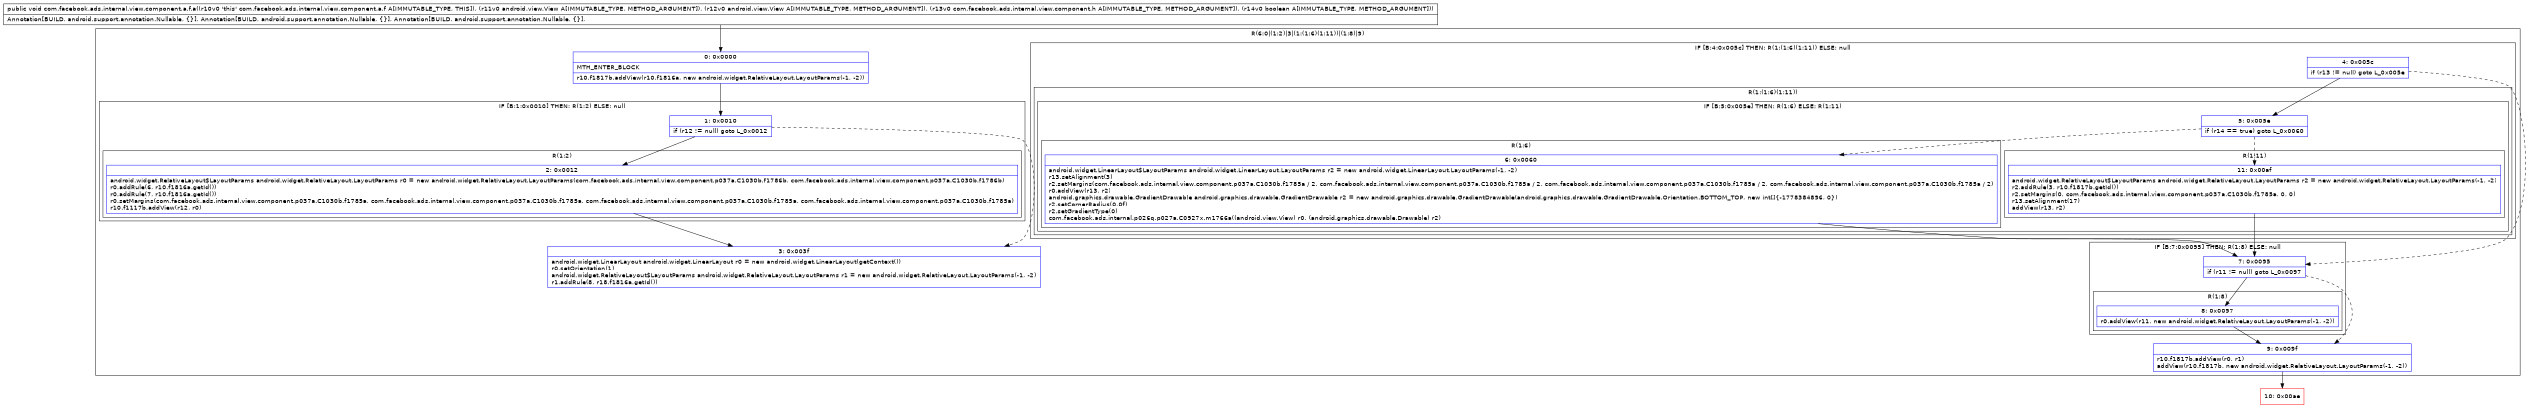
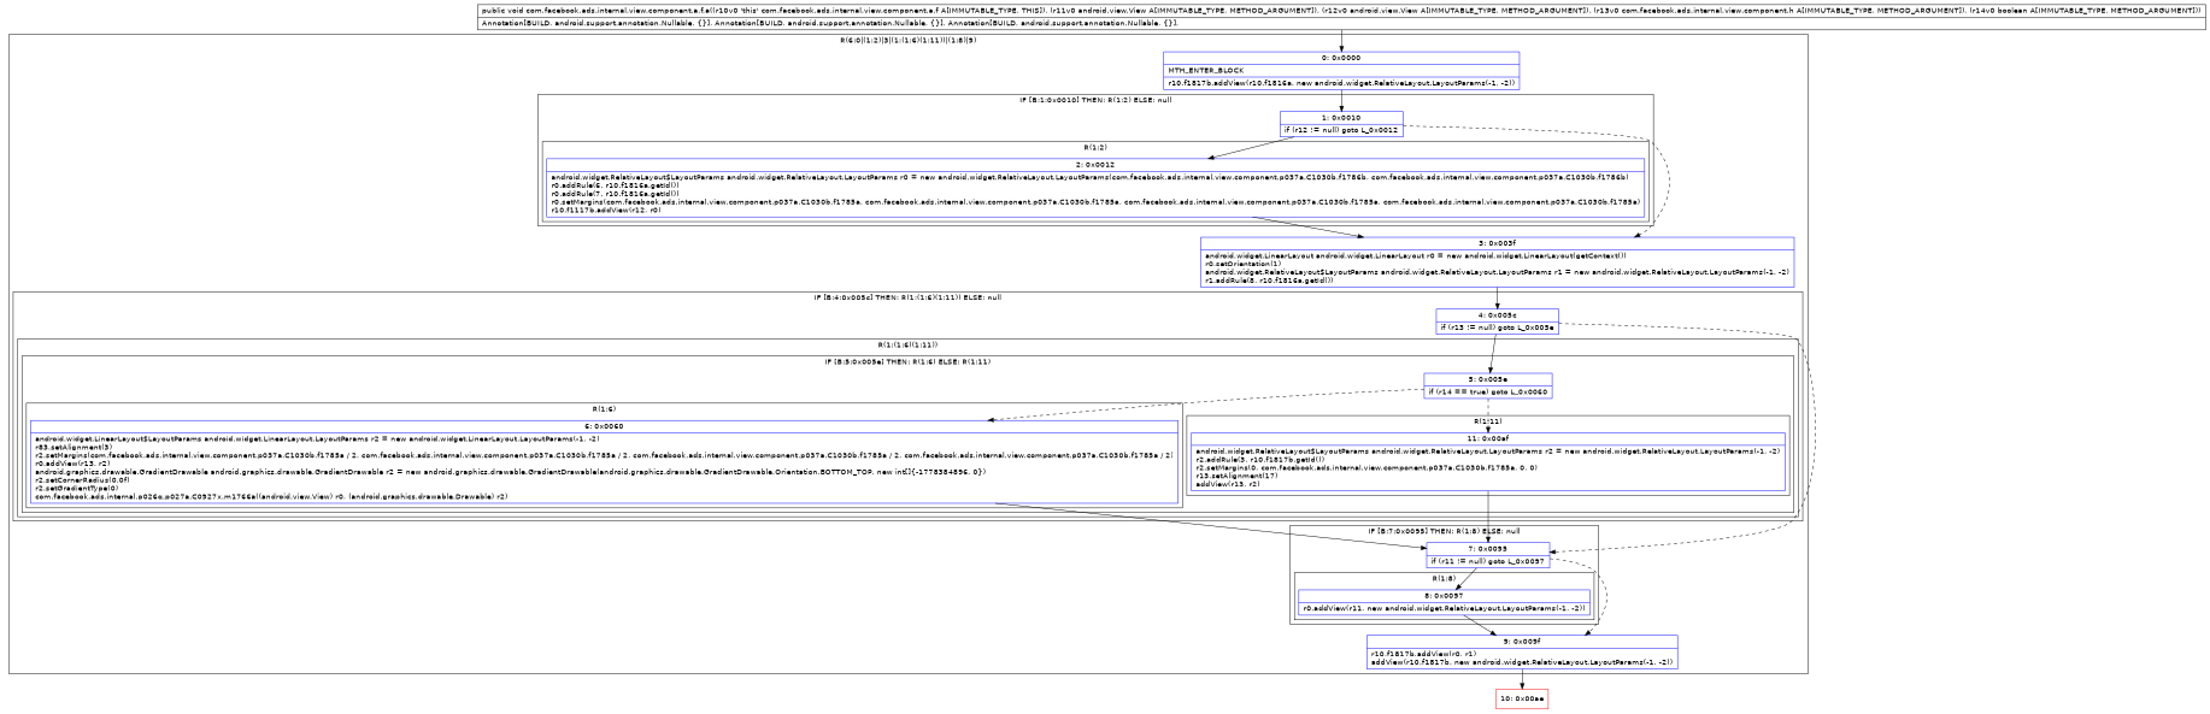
  digraph {
    fontname="DejaVu Sans"
    node [color=blue fontname="DejaVu Sans" shape=record]
    edge [fontname="DejaVu Sans"]
    n1 [label="{2\:\ 0x0012|android.widget.RelativeLayout$LayoutParams android.widget.RelativeLayout.LayoutParams r0 = new android.widget.RelativeLayout.LayoutParams(com.facebook.ads.internal.view.component.p037a.C1030b.f1786b, com.facebook.ads.internal.view.component.p037a.C1030b.f1786b)\lr0.addRule(6, r10.f1816a.getId())\lr0.addRule(7, r10.f1816a.getId())\lr0.setMargins(com.facebook.ads.internal.view.component.p037a.C1030b.f1785a, com.facebook.ads.internal.view.component.p037a.C1030b.f1785a, com.facebook.ads.internal.view.component.p037a.C1030b.f1785a, com.facebook.ads.internal.view.component.p037a.C1030b.f1785a)\lr10.f1117b.addView(r12, r0)\l}"]
    n2 [label="{1\:\ 0x0010|if (r12 != null) goto L_0x0012\l}"]
-   n3 [label="{6\:\ 0x0060|android.widget.LinearLayout$LayoutParams android.widget.LinearLayout.LayoutParams r2 = new android.widget.LinearLayout.LayoutParams(\-1, \-2)\lr13.setAlignment(3)\lr2.setMargins(com.facebook.ads.internal.view.component.p037a.C1030b.f1785a \/ 2, com.facebook.ads.internal.view.component.p037a.C1030b.f1785a \/ 2, com.facebook.ads.internal.view.component.p037a.C1030b.f1785a \/ 2, com.facebook.ads.internal.view.component.p037a.C1030b.f1785a \/ 2)\lr0.addView(r13, r2)\landroid.graphics.drawable.GradientDrawable android.graphics.drawable.GradientDrawable r2 = new android.graphics.drawable.GradientDrawable(android.graphics.drawable.GradientDrawable.Orientation.BOTTOM_TOP, new int[]\{\-1778384896, 0\})\lr2.setCornerRadius(0.0f)\lr2.setGradientType(0)\lcom.facebook.ads.internal.p026q.p027a.C0927x.m1766a((android.view.View) r0, (android.graphics.drawable.Drawable) r2)\l}"]
+   n3 [label="{6\:\ 0x0060|android.widget.LinearLayout$LayoutParams android.widget.LinearLayout.LayoutParams r2 = new android.widget.LinearLayout.LayoutParams(\-1, \-2)\lr83.setAlignment(3)\lr2.setMargins(com.facebook.ads.internal.view.component.p037a.C1030b.f1785a \/ 2, com.facebook.ads.internal.view.component.p037a.C1030b.f1785a \/ 2, com.facebook.ads.internal.view.component.p037a.C1030b.f1785a \/ 2, com.facebook.ads.internal.view.component.p037a.C1030b.f1785a \/ 2)\lr0.addView(r13, r2)\landroid.graphics.drawable.GradientDrawable android.graphics.drawable.GradientDrawable r2 = new android.graphics.drawable.GradientDrawable(android.graphics.drawable.GradientDrawable.Orientation.BOTTOM_TOP, new int[]\{\-1778384896, 0\})\lr2.setCornerRadius(0.0f)\lr2.setGradientType(0)\lcom.facebook.ads.internal.p026q.p027a.C0927x.m1766a((android.view.View) r0, (android.graphics.drawable.Drawable) r2)\l}"]
    n4 [label="{11\:\ 0x00af|android.widget.RelativeLayout$LayoutParams android.widget.RelativeLayout.LayoutParams r2 = new android.widget.RelativeLayout.LayoutParams(\-1, \-2)\lr2.addRule(3, r10.f1817b.getId())\lr2.setMargins(0, com.facebook.ads.internal.view.component.p037a.C1030b.f1785a, 0, 0)\lr13.setAlignment(17)\laddView(r13, r2)\l}"]
    n5 [label="{5\:\ 0x005e|if (r14 == true) goto L_0x0060\l}"]
    n6 [label="{4\:\ 0x005c|if (r13 != null) goto L_0x005e\l}"]
    n7 [label="{8\:\ 0x0097|r0.addView(r11, new android.widget.RelativeLayout.LayoutParams(\-1, \-2))\l}"]
    n8 [label="{7\:\ 0x0095|if (r11 != null) goto L_0x0097\l}"]
    n9 [label="{0\:\ 0x0000|MTH_ENTER_BLOCK\l|r10.f1817b.addView(r10.f1816a, new android.widget.RelativeLayout.LayoutParams(\-1, \-2))\l}"]
-   n10 [label="{3\:\ 0x003f|android.widget.LinearLayout android.widget.LinearLayout r0 = new android.widget.LinearLayout(getContext())\lr0.setOrientation(1)\landroid.widget.RelativeLayout$LayoutParams android.widget.RelativeLayout.LayoutParams r1 = new android.widget.RelativeLayout.LayoutParams(\-1, \-2)\lr1.addRule(8, r18.f1816a.getId())\l}"]
+   n10 [label="{3\:\ 0x003f|android.widget.LinearLayout android.widget.LinearLayout r0 = new android.widget.LinearLayout(getContext())\lr0.setOrientation(1)\landroid.widget.RelativeLayout$LayoutParams android.widget.RelativeLayout.LayoutParams r1 = new android.widget.RelativeLayout.LayoutParams(\-1, \-2)\lr1.addRule(8, r10.f1816a.getId())\l}"]
    n11 [label="{9\:\ 0x009f|r10.f1817b.addView(r0, r1)\laddView(r10.f1817b, new android.widget.RelativeLayout.LayoutParams(\-1, \-2))\l}"]
    n12 [color=red label="{10\:\ 0x00ae}"]
    n13 [label="{public void com.facebook.ads.internal.view.component.a.f.a((r10v0 'this' com.facebook.ads.internal.view.component.a.f A[IMMUTABLE_TYPE, THIS]), (r11v0 android.view.View A[IMMUTABLE_TYPE, METHOD_ARGUMENT]), (r12v0 android.view.View A[IMMUTABLE_TYPE, METHOD_ARGUMENT]), (r13v0 com.facebook.ads.internal.view.component.h A[IMMUTABLE_TYPE, METHOD_ARGUMENT]), (r14v0 boolean A[IMMUTABLE_TYPE, METHOD_ARGUMENT]))  | Annotation[BUILD, android.support.annotation.Nullable, \{\}], Annotation[BUILD, android.support.annotation.Nullable, \{\}], Annotation[BUILD, android.support.annotation.Nullable, \{\}], \l}" color=""]
    subgraph cluster_1 {
      label="R(6:0|(1:2)|3|(1:(1:6)(1:11))|(1:8)|9)"
      n9
      n10
      n11
      subgraph cluster_2 {
        label="IF [B:1:0x0010] THEN: R(1:2) ELSE: null"
        n2
        subgraph cluster_3 {
          label="R(1:2)"
          n1
        }
      }
      subgraph cluster_4 {
        label="IF [B:4:0x005c] THEN: R(1:(1:6)(1:11)) ELSE: null"
        n6
        subgraph cluster_5 {
          label="R(1:(1:6)(1:11))"
          subgraph cluster_6 {
            label="IF [B:5:0x005e] THEN: R(1:6) ELSE: R(1:11)"
            n5
            subgraph cluster_7 {
              label="R(1:6)"
              n3
            }
            subgraph cluster_8 {
              label="R(1:11)"
              n4
            }
          }
        }
      }
      subgraph cluster_9 {
        label="IF [B:7:0x0095] THEN: R(1:8) ELSE: null"
        n8
        subgraph cluster_10 {
          label="R(1:8)"
          n7
        }
      }
    }
    n1 -> n10
    n2 -> n1
    n2 -> n10 [style=dashed]
    n3 -> n8
    n4 -> n8
    n5 -> n3 [style=dashed]
    n5 -> n4 [style=dashed]
    n6 -> n5
    n6 -> n8 [style=dashed]
    n7 -> n11
    n8 -> n7
    n8 -> n11 [style=dashed]
    n9 -> n2
+   n10 -> n6
    n11 -> n12
    n13 -> n9
  }
